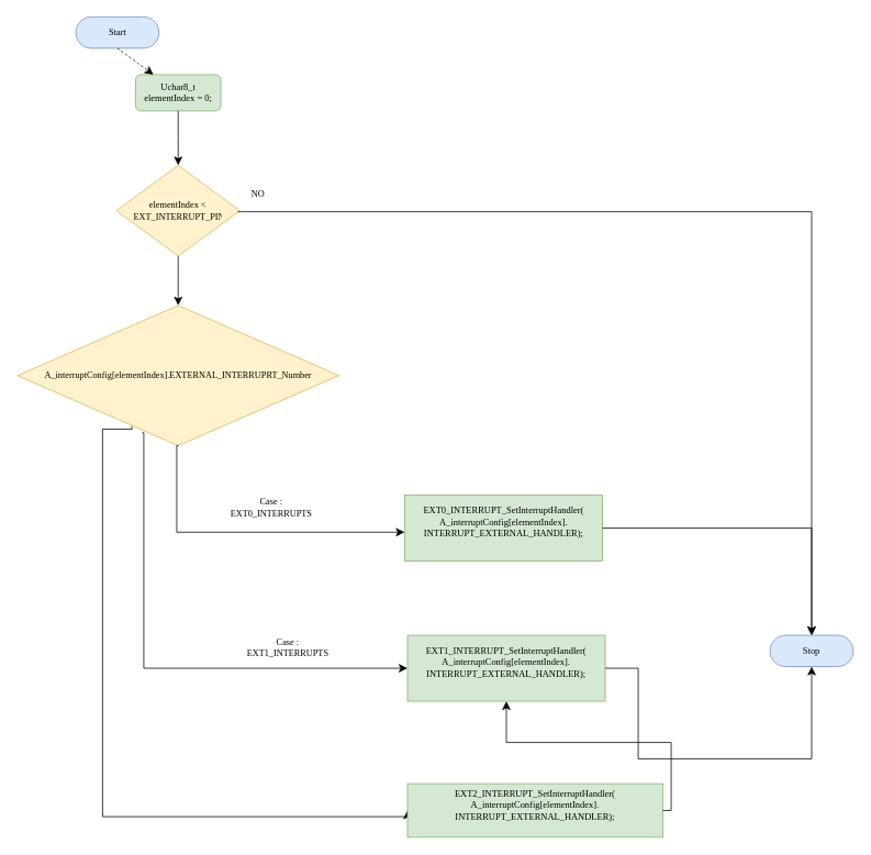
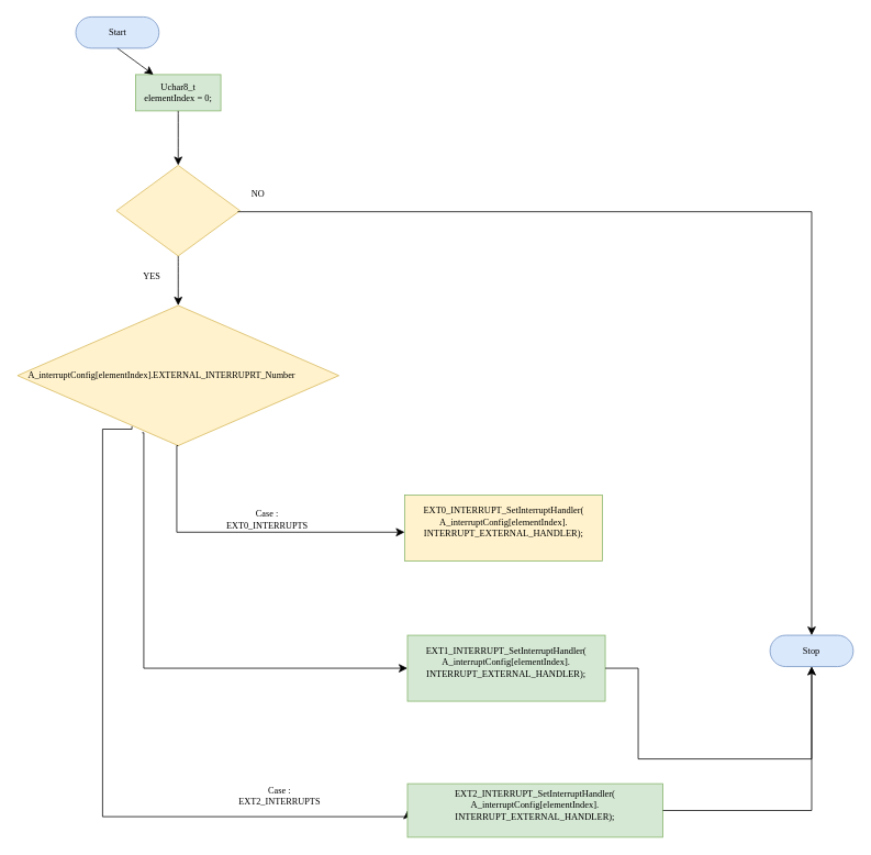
  <mxCell id="0" />
  <mxCell id="1" parent="0" />
  <mxCell id="2" value="&lt;div style=&quot;font-size: 11.27px;&quot;&gt;&lt;font style=&quot;font-size: 11.27px; direction: ltr; letter-spacing: 0px; line-height: 120%; opacity: 1;&quot;&gt;Start&lt;/font&gt;&lt;/div&gt;" style="verticalAlign=middle;align=center;overflow=width;vsdxID=30;fillColor=#dae8fc;shape=stencil(tVLREoIgEPwaHnEQxsl3s/9gEpSJwDko7e+DsEkze2l627vdu5uFRaxyHe8FosR5sCcxqMZ3iO0Rpcp0ApQPCLEasUpaEC3Yi2lS3fOojOhsr3HDmObyMtsVcYqS29Qh5FEfklwrM5OXeUa/yjkcAwfr7TDpiyTfXvjkMR+Vw2A998qaBac5tAKHU1hq3i4oNwjRr9ofvayt/+Rk+yX/4iWA159KpXWKxJx/z0Bopfyw+g4=);strokeColor=#6c8ebf;spacingTop=-1;spacingBottom=-1;spacingLeft=-1;spacingRight=-1;points=[[0.5,1,0],[0.5,0,0],[0,0.5,0],[1,0.5,0]];labelBackgroundColor=none;rounded=1;html=1;whiteSpace=wrap;fontFamily=Calibri;fontSize=11.27;" parent="1" vertex="1"><mxGeometry x="91.5" y="20" width="101" height="38" as="geometry" /></mxCell>
- <mxCell id="3" value="&lt;div style=&quot;font-size: 11.27px;&quot;&gt;&lt;font style=&quot;font-size: 11.27px;&quot;&gt;&lt;br style=&quot;font-size: 11.27px;&quot;&gt;&lt;/font&gt;&lt;/div&gt;&lt;div style=&quot;font-size: 11.27px;&quot;&gt;&lt;font style=&quot;font-size: 11.27px;&quot;&gt; Uchar8_t elementIndex = 0;&lt;/font&gt;&lt;/div&gt;&lt;div style=&quot;font-size: 11.27px;&quot;&gt;&lt;br style=&quot;font-size: 11.27px;&quot;&gt;&lt;/div&gt;" style="whiteSpace=wrap;html=1;fontSize=11.27;fillColor=#d5e8d4;strokeColor=#82b366;fontFamily=Calibri;rounded=1;" parent="1" vertex="1"><mxGeometry x="164" y="90" width="103.5" height="44" as="geometry" /></mxCell>
+ <mxCell id="3" value="&lt;div style=&quot;font-size: 11.27px;&quot;&gt;&lt;font style=&quot;font-size: 11.27px;&quot;&gt;&lt;br style=&quot;font-size: 11.27px;&quot;&gt;&lt;/font&gt;&lt;/div&gt;&lt;div style=&quot;font-size: 11.27px;&quot;&gt;&lt;font style=&quot;font-size: 11.27px;&quot;&gt; Uchar8_t elementIndex = 0;&lt;/font&gt;&lt;/div&gt;&lt;div style=&quot;font-size: 11.27px;&quot;&gt;&lt;br style=&quot;font-size: 11.27px;&quot;&gt;&lt;/div&gt;" style="rounded=0;whiteSpace=wrap;html=1;fontSize=11.27;fillColor=#d5e8d4;strokeColor=#82b366;fontFamily=Calibri;" parent="1" vertex="1"><mxGeometry x="164" y="90" width="103.5" height="44" as="geometry" /></mxCell>
  <mxCell id="4" value="" style="vsdxID=219;fillColor=#fff2cc;shape=stencil(UzV2Ls5ILEhVNTIoLinKz04tz0wpyVA1dlE1MsrMy0gtyiwBslSNXVWNndPyi1LTi/JL81Ig/IJEkEoQKze/DGRCBUSfAUiHkUElhGcK4bpBVOZk5iGpNEVVikeloQHZpsK0YlWLz1QgA+HFtMycHEgIIcujBwlQCBKcxq4A);strokeColor=#d6b656;spacingTop=-1;spacingBottom=-1;spacingLeft=-1;spacingRight=-1;points=[[0,0.5,0],[1,0.5,0],[0.5,0,0],[0.5,1,0]];labelBackgroundColor=none;rounded=1;html=1;whiteSpace=wrap;fontFamily=Calibri;fontSize=11.27;" parent="1" vertex="1"><mxGeometry x="140.75" y="200" width="150" height="110" as="geometry" /></mxCell>
- <mxCell id="5" value="&lt;div style=&quot;font-size: 11px;&quot;&gt;elementIndex &amp;lt; EXT_INTERRUPT_PINS&lt;br style=&quot;font-size: 11px;&quot;&gt;&lt;/div&gt;" style="text;vsdxID=219;fillColor=none;gradientColor=none;strokeColor=none;spacingTop=-1;spacingBottom=-1;spacingLeft=-1;spacingRight=-1;points=[[0,0.5,0],[1,0.5,0],[0.5,0,0],[0.5,1,0]];labelBackgroundColor=none;rounded=1;html=1;whiteSpace=wrap;verticalAlign=middle;align=center;overflow=width;;html=1;fontColor=#000000;fontFamily=Calibri;fontSize=11;" parent="4" vertex="1"><mxGeometry x="21.29" y="17.754" width="107.42" height="74.492" as="geometry" /></mxCell>
  <mxCell id="6" value="" style="vsdxID=219;fillColor=#fff2cc;shape=stencil(UzV2Ls5ILEhVNTIoLinKz04tz0wpyVA1dlE1MsrMy0gtyiwBslSNXVWNndPyi1LTi/JL81Ig/IJEkEoQKze/DGRCBUSfAUiHkUElhGcK4bpBVOZk5iGpNEVVikeloQHZpsK0YlWLz1QgA+HFtMycHEgIIcujBwlQCBKcxq4A);strokeColor=#d6b656;spacingTop=-1;spacingBottom=-1;spacingLeft=-1;spacingRight=-1;points=[[0,0.5,0],[1,0.5,0],[0.5,0,0],[0.5,1,0]];labelBackgroundColor=none;rounded=1;html=1;whiteSpace=wrap;fontFamily=Calibri;fontSize=11.27;" parent="1" vertex="1"><mxGeometry x="20.75" y="370" width="390" height="170" as="geometry" /></mxCell>
- <mxCell id="7" value="&lt;div style=&quot;font-size: 11px;&quot;&gt;A_interruptConfig[elementIndex].EXTERNAL_INTERRUPRT_Number&lt;br style=&quot;font-size: 11px;&quot;&gt;&lt;/div&gt;" style="text;vsdxID=219;fillColor=none;gradientColor=none;strokeColor=none;spacingTop=-1;spacingBottom=-1;spacingLeft=-1;spacingRight=-1;points=[[0,0.5,0],[1,0.5,0],[0.5,0,0],[0.5,1,0]];labelBackgroundColor=none;rounded=1;html=1;whiteSpace=wrap;verticalAlign=middle;align=center;overflow=width;;html=1;fontColor=#000000;fontFamily=Calibri;fontSize=11;" parent="6" vertex="1"><mxGeometry x="30.074" y="21.523" width="329.861" height="126.953" as="geometry" /></mxCell>
- <mxCell id="8" value="" style="endArrow=classic;html=1;rounded=0;fontSize=11;startSize=8;endSize=8;curved=1;exitX=0.5;exitY=1;exitDx=0;exitDy=0;exitPerimeter=0;fontFamily=Calibri;dashed=1;" parent="1" source="2" target="3" edge="1"><mxGeometry width="50" height="50" relative="1" as="geometry"><mxPoint x="264" y="220" as="sourcePoint" /><mxPoint x="314" y="170" as="targetPoint" /></mxGeometry></mxCell>
+ <mxCell id="7" value="&lt;div style=&quot;font-size: 11px;&quot;&gt;A_interruptConfig[elementIndex].EXTERNAL_INTERRUPRT_Number&lt;br style=&quot;font-size: 11px;&quot;&gt;&lt;/div&gt;" style="text;vsdxID=219;fillColor=none;gradientColor=none;strokeColor=none;spacingTop=-1;spacingBottom=-1;spacingLeft=-1;spacingRight=-1;points=[[0,0.5,0],[1,0.5,0],[0.5,0,0],[0.5,1,0]];labelBackgroundColor=none;rounded=1;html=1;whiteSpace=wrap;verticalAlign=middle;align=center;overflow=width;;html=1;fontColor=#000000;fontFamily=Calibri;fontSize=11;" parent="6" vertex="1"><mxGeometry x="10.074" y="21.523" width="329.861" height="126.953" as="geometry" /></mxCell>
+ <mxCell id="8" value="" style="endArrow=classic;html=1;rounded=0;fontSize=11;startSize=8;endSize=8;curved=1;exitX=0.5;exitY=1;exitDx=0;exitDy=0;exitPerimeter=0;fontFamily=Calibri;" parent="1" source="2" target="3" edge="1"><mxGeometry width="50" height="50" relative="1" as="geometry"><mxPoint x="264" y="220" as="sourcePoint" /><mxPoint x="314" y="170" as="targetPoint" /></mxGeometry></mxCell>
  <mxCell id="9" value="" style="endArrow=classic;html=1;rounded=0;fontSize=11;startSize=8;endSize=8;curved=1;exitX=0.5;exitY=1;exitDx=0;exitDy=0;entryX=0.5;entryY=0;entryDx=0;entryDy=0;entryPerimeter=0;fontFamily=Calibri;" parent="1" source="3" target="4" edge="1"><mxGeometry width="50" height="50" relative="1" as="geometry"><mxPoint x="264" y="220" as="sourcePoint" /><mxPoint x="314" y="170" as="targetPoint" /></mxGeometry></mxCell>
  <mxCell id="10" value="" style="endArrow=classic;html=1;rounded=0;fontSize=11;startSize=8;endSize=8;curved=1;exitX=0.5;exitY=1;exitDx=0;exitDy=0;exitPerimeter=0;entryX=0.5;entryY=0;entryDx=0;entryDy=0;entryPerimeter=0;fontFamily=Calibri;" parent="1" source="4" target="6" edge="1"><mxGeometry width="50" height="50" relative="1" as="geometry"><mxPoint x="264" y="460" as="sourcePoint" /><mxPoint x="314" y="410" as="targetPoint" /></mxGeometry></mxCell>
  <mxCell id="11" value="" style="endArrow=classic;html=1;rounded=0;fontSize=11;startSize=8;endSize=8;exitX=0.5;exitY=1;exitDx=0;exitDy=0;exitPerimeter=0;edgeStyle=orthogonalEdgeStyle;fontFamily=Calibri;" parent="1" source="6" target="13" edge="1"><mxGeometry width="50" height="50" relative="1" as="geometry"><mxPoint x="294" y="580" as="sourcePoint" /><mxPoint x="484" y="640" as="targetPoint" /><Array as="points"><mxPoint x="214" y="540" /><mxPoint x="214" y="645" /></Array></mxGeometry></mxCell>
- <mxCell id="12" value="Case : EXT0_INTERRUPTS" style="text;html=1;strokeColor=none;fillColor=none;align=center;verticalAlign=middle;whiteSpace=wrap;rounded=0;fontSize=11;fontFamily=Calibri;" parent="1" vertex="1"><mxGeometry x="264" y="600" width="130" height="30" as="geometry" /></mxCell>
- <mxCell id="13" value="&lt;div style=&quot;font-size: 11.27px;&quot;&gt;&lt;div style=&quot;font-size: 11.27px;&quot;&gt;    EXT0_INTERRUPT_SetInterruptHandler(&lt;/div&gt;&lt;div style=&quot;font-size: 11.27px;&quot;&gt;A_interruptConfig[elementIndex].&lt;/div&gt;&lt;div style=&quot;font-size: 11.27px;&quot;&gt;INTERRUPT_EXTERNAL_HANDLER);&lt;/div&gt;&lt;div style=&quot;font-size: 11.27px;&quot;&gt;&lt;br style=&quot;font-size: 11.27px;&quot;&gt;&lt;/div&gt;&lt;/div&gt;" style="rounded=0;html=1;fontSize=11.27;fillColor=#d5e8d4;strokeColor=#82b366;fontFamily=Calibri;whiteSpace=wrap;" parent="1" vertex="1"><mxGeometry x="490.5" y="600" width="240" height="80" as="geometry" /></mxCell>
+ <mxCell id="12" value="Case : EXT0_INTERRUPTS" style="text;html=1;strokeColor=none;fillColor=none;align=center;verticalAlign=middle;whiteSpace=wrap;rounded=0;fontSize=11;fontFamily=Calibri;" parent="1" vertex="1"><mxGeometry x="259" y="615" width="130" height="30" as="geometry" /></mxCell>
+ <mxCell id="13" value="&lt;div style=&quot;font-size: 11.27px;&quot;&gt;&lt;div style=&quot;font-size: 11.27px;&quot;&gt;    EXT0_INTERRUPT_SetInterruptHandler(&lt;/div&gt;&lt;div style=&quot;font-size: 11.27px;&quot;&gt;A_interruptConfig[elementIndex].&lt;/div&gt;&lt;div style=&quot;font-size: 11.27px;&quot;&gt;INTERRUPT_EXTERNAL_HANDLER);&lt;/div&gt;&lt;div style=&quot;font-size: 11.27px;&quot;&gt;&lt;br style=&quot;font-size: 11.27px;&quot;&gt;&lt;/div&gt;&lt;/div&gt;" style="rounded=0;html=1;fontSize=11.27;fillColor=#fff2cc;strokeColor=#82b366;fontFamily=Calibri;whiteSpace=wrap;" parent="1" vertex="1"><mxGeometry x="490.5" y="600" width="240" height="80" as="geometry" /></mxCell>
  <mxCell id="14" value="" style="endArrow=classic;html=1;rounded=0;fontSize=11;startSize=8;endSize=8;edgeStyle=orthogonalEdgeStyle;exitX=0.388;exitY=0.908;exitDx=0;exitDy=0;exitPerimeter=0;fontFamily=Calibri;entryX=0;entryY=0.5;entryDx=0;entryDy=0;" parent="1" source="6" target="20" edge="1"><mxGeometry width="50" height="50" relative="1" as="geometry"><mxPoint x="134" y="770" as="sourcePoint" /><mxPoint x="474" y="810" as="targetPoint" /><Array as="points"><mxPoint x="174" y="524" /><mxPoint x="174" y="810" /></Array></mxGeometry></mxCell>
- <mxCell id="15" value="Case : EXT1_INTERRUPTS" style="text;html=1;strokeColor=none;fillColor=none;align=center;verticalAlign=middle;whiteSpace=wrap;rounded=0;fontSize=11;fontFamily=Calibri;" parent="1" vertex="1"><mxGeometry x="284" y="770" width="130" height="30" as="geometry" /></mxCell>
  <mxCell id="16" value="" style="endArrow=classic;html=1;rounded=0;fontSize=11;startSize=8;endSize=8;edgeStyle=orthogonalEdgeStyle;exitX=0.356;exitY=0.862;exitDx=0;exitDy=0;exitPerimeter=0;fontFamily=Calibri;entryX=0;entryY=0.5;entryDx=0;entryDy=0;" parent="1" source="6" target="21" edge="1"><mxGeometry width="50" height="50" relative="1" as="geometry"><mxPoint x="84" y="910" as="sourcePoint" /><mxPoint x="463" y="1000" as="targetPoint" /><Array as="points"><mxPoint x="160" y="520" /><mxPoint x="124" y="520" /><mxPoint x="124" y="990" /></Array></mxGeometry></mxCell>
+ <mxCell id="17" value="Case : EXT2_INTERRUPTS" style="text;html=1;strokeColor=none;fillColor=none;align=center;verticalAlign=middle;whiteSpace=wrap;rounded=0;fontSize=11;fontFamily=Calibri;" parent="1" vertex="1"><mxGeometry x="274" y="950" width="130" height="30" as="geometry" /></mxCell>
  <mxCell id="18" value="NO" style="text;html=1;strokeColor=none;fillColor=none;align=center;verticalAlign=middle;whiteSpace=wrap;rounded=0;fontSize=11;fontFamily=Calibri;" parent="1" vertex="1"><mxGeometry x="282.5" y="220" width="60" height="30" as="geometry" /></mxCell>
+ <mxCell id="19" value="YES" style="text;html=1;strokeColor=none;fillColor=none;align=center;verticalAlign=middle;whiteSpace=wrap;rounded=0;fontSize=11;fontFamily=Calibri;" parent="1" vertex="1"><mxGeometry x="154" y="320" width="60" height="30" as="geometry" /></mxCell>
  <mxCell id="20" value="&lt;div style=&quot;font-size: 11.27px;&quot;&gt;&lt;div style=&quot;font-size: 11.27px;&quot;&gt;    EXT1_INTERRUPT_SetInterruptHandler(&lt;/div&gt;&lt;div style=&quot;font-size: 11.27px;&quot;&gt;A_interruptConfig[elementIndex].&lt;/div&gt;&lt;div style=&quot;font-size: 11.27px;&quot;&gt;INTERRUPT_EXTERNAL_HANDLER);&lt;/div&gt;&lt;div style=&quot;font-size: 11.27px;&quot;&gt;&lt;br style=&quot;font-size: 11.27px;&quot;&gt;&lt;/div&gt;&lt;/div&gt;" style="rounded=0;html=1;fontSize=11.27;fillColor=#d5e8d4;strokeColor=#82b366;fontFamily=Calibri;whiteSpace=wrap;" parent="1" vertex="1"><mxGeometry x="494" y="770" width="240" height="80" as="geometry" /></mxCell>
  <mxCell id="21" value="&lt;div style=&quot;font-size: 11.27px;&quot;&gt;&lt;div style=&quot;font-size: 11.27px;&quot;&gt;    EXT2_INTERRUPT_SetInterruptHandler(&lt;/div&gt;&lt;div style=&quot;font-size: 11.27px;&quot;&gt;A_interruptConfig[elementIndex].&lt;/div&gt;&lt;div style=&quot;font-size: 11.27px;&quot;&gt;INTERRUPT_EXTERNAL_HANDLER);&lt;/div&gt;&lt;div style=&quot;font-size: 11.27px;&quot;&gt;&lt;br style=&quot;font-size: 11.27px;&quot;&gt;&lt;/div&gt;&lt;/div&gt;" style="rounded=0;html=1;fontSize=11.27;fillColor=#d5e8d4;strokeColor=#82b366;fontFamily=Calibri;whiteSpace=wrap;" parent="1" vertex="1"><mxGeometry x="494" y="950" width="310" height="65" as="geometry" /></mxCell>
  <mxCell id="22" value="&lt;div style=&quot;font-size: 11.27px;&quot;&gt;&lt;font style=&quot;font-size: 11.27px; direction: ltr; letter-spacing: 0px; line-height: 120%; opacity: 1;&quot;&gt;Stop&lt;/font&gt;&lt;/div&gt;" style="verticalAlign=middle;align=center;overflow=width;vsdxID=30;fillColor=#dae8fc;shape=stencil(tVLREoIgEPwaHnEQxsl3s/9gEpSJwDko7e+DsEkze2l627vdu5uFRaxyHe8FosR5sCcxqMZ3iO0Rpcp0ApQPCLEasUpaEC3Yi2lS3fOojOhsr3HDmObyMtsVcYqS29Qh5FEfklwrM5OXeUa/yjkcAwfr7TDpiyTfXvjkMR+Vw2A998qaBac5tAKHU1hq3i4oNwjRr9ofvayt/+Rk+yX/4iWA159KpXWKxJx/z0Bopfyw+g4=);strokeColor=#6c8ebf;spacingTop=-1;spacingBottom=-1;spacingLeft=-1;spacingRight=-1;points=[[0.5,1,0],[0.5,0,0],[0,0.5,0],[1,0.5,0]];labelBackgroundColor=none;rounded=1;html=1;whiteSpace=wrap;fontFamily=Calibri;fontSize=11.27;" parent="1" vertex="1"><mxGeometry x="934" y="770" width="101" height="38" as="geometry" /></mxCell>
  <mxCell id="23" value="" style="endArrow=classic;html=1;rounded=0;fontSize=11;startSize=8;endSize=8;exitX=0.091;exitY=1.21;exitDx=0;exitDy=0;entryX=0.5;entryY=0;entryDx=0;entryDy=0;entryPerimeter=0;edgeStyle=orthogonalEdgeStyle;exitPerimeter=0;fontFamily=Calibri;" parent="1" source="18" target="22" edge="1"><mxGeometry width="50" height="50" relative="1" as="geometry"><mxPoint x="644" y="570" as="sourcePoint" /><mxPoint x="694" y="520" as="targetPoint" /><Array as="points"><mxPoint x="985" y="256" /></Array></mxGeometry></mxCell>
- <mxCell id="24" value="" style="endArrow=classic;html=1;rounded=0;fontSize=11;startSize=8;endSize=8;exitX=1;exitY=0.5;exitDx=0;exitDy=0;entryX=0.5;entryY=0;entryDx=0;entryDy=0;entryPerimeter=0;edgeStyle=orthogonalEdgeStyle;fontFamily=Calibri;" parent="1" source="13" target="22" edge="1"><mxGeometry width="50" height="50" relative="1" as="geometry"><mxPoint x="694" y="980" as="sourcePoint" /><mxPoint x="744" y="930" as="targetPoint" /></mxGeometry></mxCell>
- <mxCell id="25" value="" style="endArrow=classic;html=1;rounded=0;fontSize=11;startSize=8;endSize=8;exitX=1;exitY=0.5;exitDx=0;exitDy=0;entryX=0.5;entryY=1;entryDx=0;entryDy=0;entryPerimeter=0;edgeStyle=orthogonalEdgeStyle;fontFamily=Calibri;" parent="1" source="20" target="22" edge="1"><mxGeometry width="50" height="50" relative="1" as="geometry"><mxPoint x="694" y="980" as="sourcePoint" /><mxPoint x="744" y="930" as="targetPoint" /><Array as="points"><mxPoint x="774" y="810" /><mxPoint x="774" y="920" /><mxPoint x="984" y="920" /></Array></mxGeometry></mxCell>
- <mxCell id="26" value="" style="endArrow=classic;html=1;rounded=0;fontSize=11;startSize=8;endSize=8;exitX=1;exitY=0.5;exitDx=0;exitDy=0;edgeStyle=orthogonalEdgeStyle;fontFamily=Calibri;" parent="1" source="21" target="20" edge="1"><mxGeometry width="50" height="50" relative="1" as="geometry"><mxPoint x="694" y="980" as="sourcePoint" /><mxPoint x="744" y="930" as="targetPoint" /></mxGeometry></mxCell>
+ <mxCell id="25" value="" style="endArrow=open;html=1;rounded=0;fontSize=11;startSize=8;endSize=8;exitX=1;exitY=0.5;exitDx=0;exitDy=0;entryX=0.5;entryY=1;entryDx=0;entryDy=0;entryPerimeter=0;edgeStyle=orthogonalEdgeStyle;fontFamily=Calibri;" parent="1" source="20" target="22" edge="1"><mxGeometry width="50" height="50" relative="1" as="geometry"><mxPoint x="694" y="980" as="sourcePoint" /><mxPoint x="744" y="930" as="targetPoint" /><Array as="points"><mxPoint x="774" y="810" /><mxPoint x="774" y="920" /><mxPoint x="984" y="920" /></Array></mxGeometry></mxCell>
+ <mxCell id="26" value="" style="endArrow=classic;html=1;rounded=0;fontSize=11;startSize=8;endSize=8;exitX=1;exitY=0.5;exitDx=0;exitDy=0;entryX=0.5;entryY=1;entryDx=0;entryDy=0;entryPerimeter=0;edgeStyle=orthogonalEdgeStyle;fontFamily=Calibri;" parent="1" source="21" target="22" edge="1"><mxGeometry width="50" height="50" relative="1" as="geometry"><mxPoint x="694" y="980" as="sourcePoint" /><mxPoint x="744" y="930" as="targetPoint" /></mxGeometry></mxCell>
